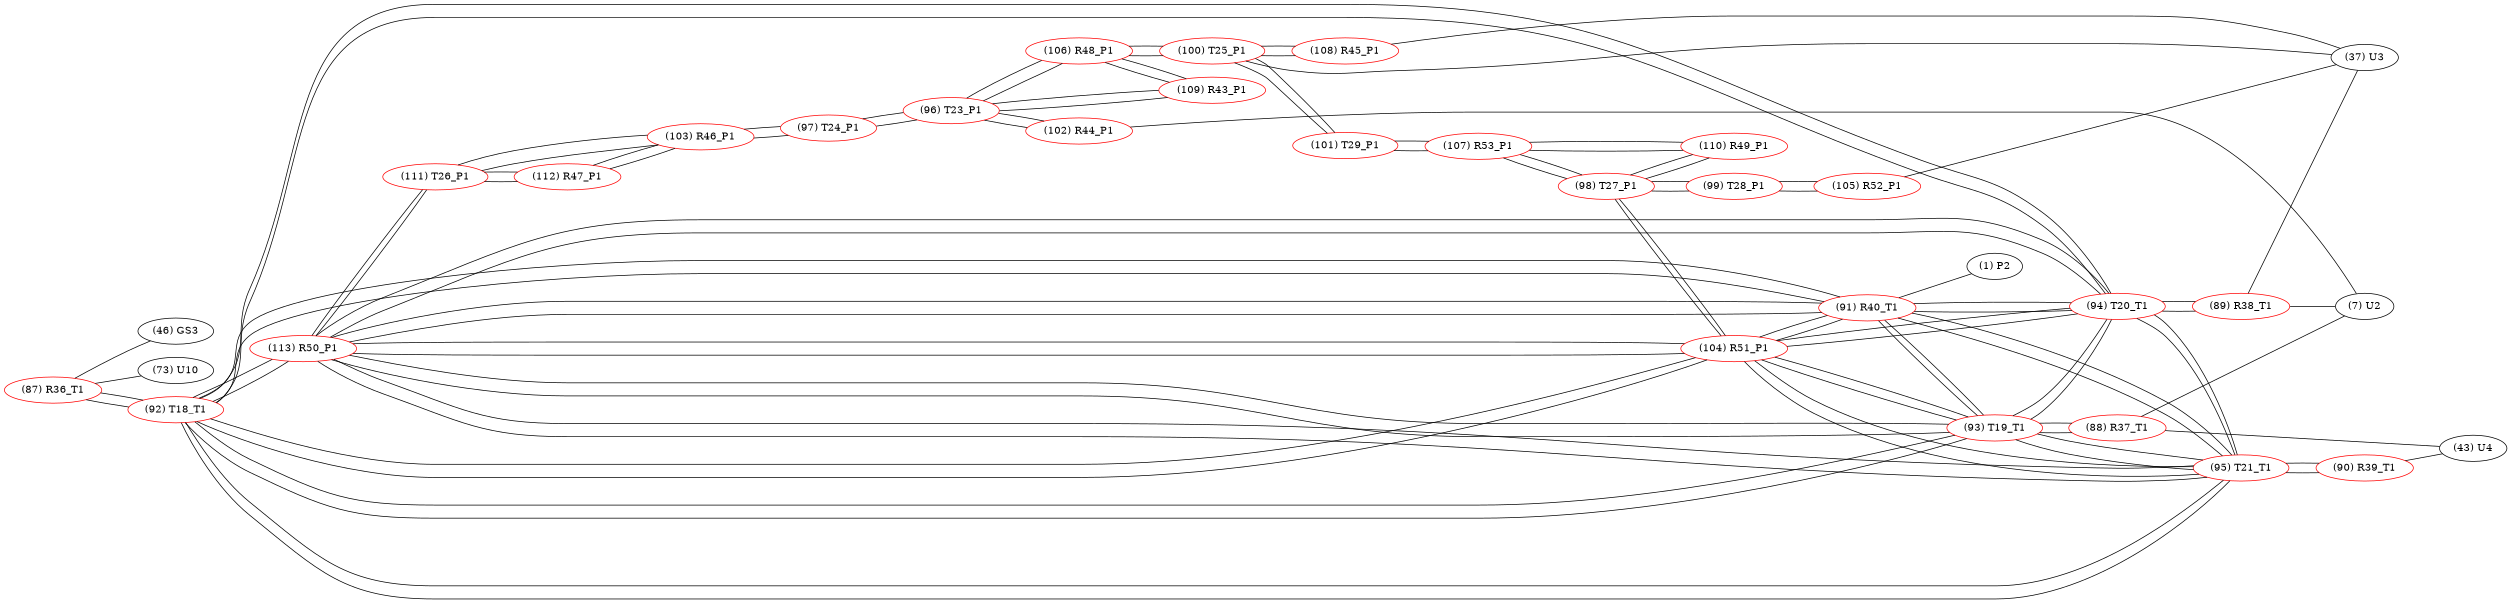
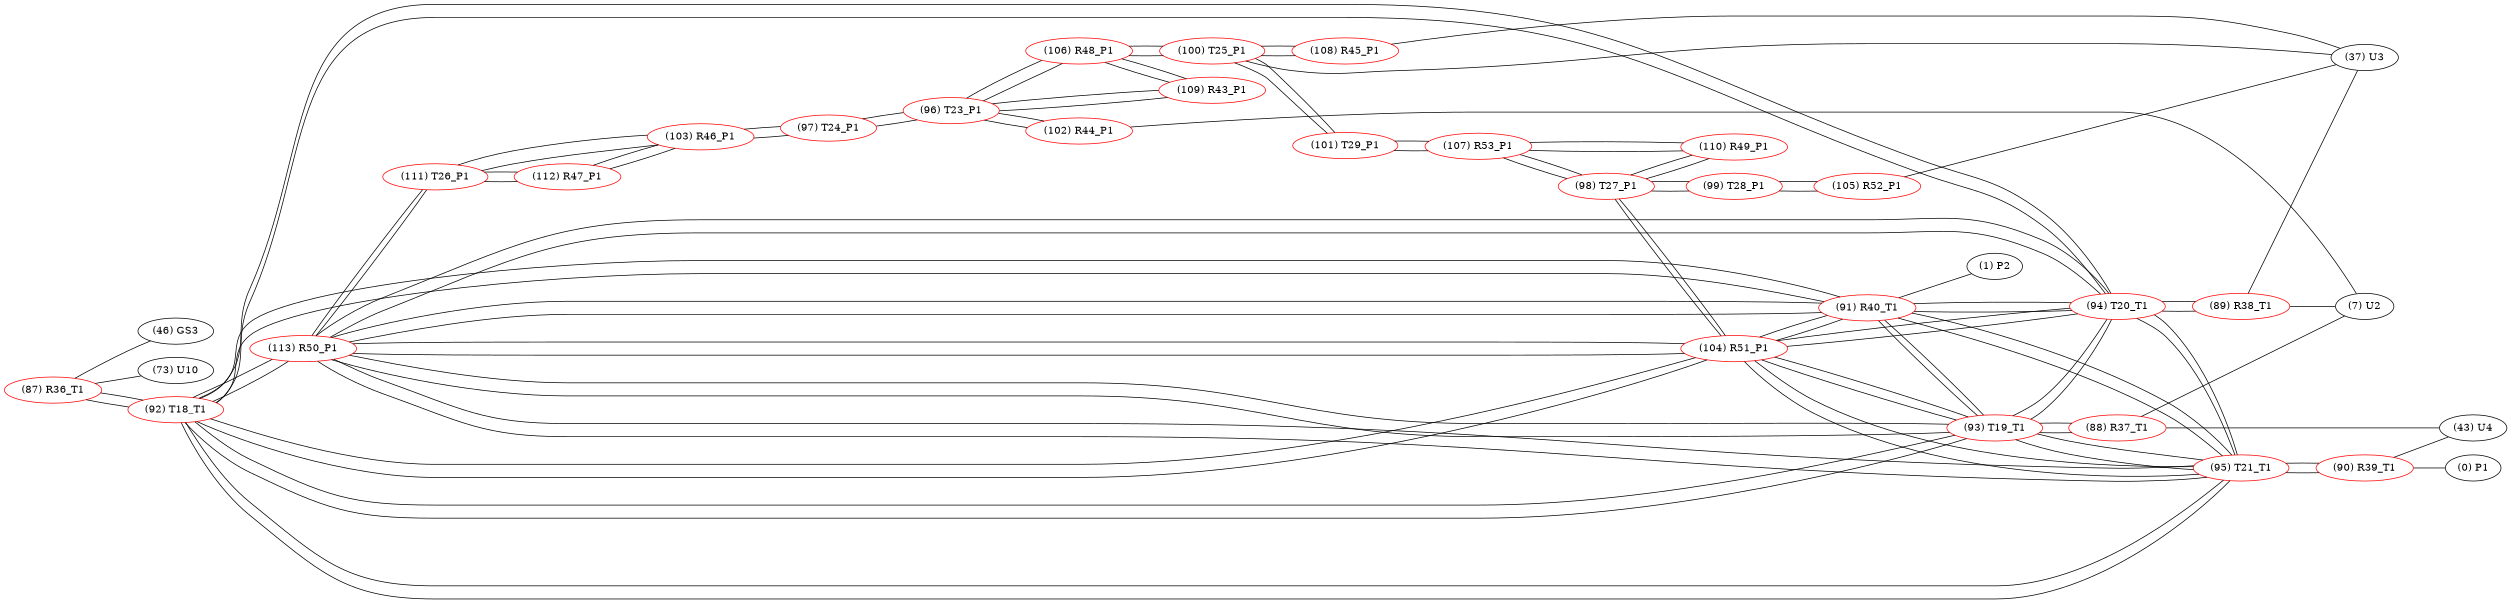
  graph {
    rankdir=LR
    node [color=red]
    n1 [label="(87) R36_T1"]
    n2 [label="(46) GS3" color=""]
    n3 [label="(73) U10" color=""]
    n4 [label="(92) T18_T1"]
    n5 [label="(93) T19_T1"]
    n6 [label="(94) T20_T1"]
    n7 [label="(95) T21_T1"]
    n8 [label="(91) R40_T1"]
    n9 [label="(104) R51_P1"]
    n10 [label="(113) R50_P1"]
    n11 [label="(88) R37_T1"]
    n12 [label="(89) R38_T1"]
    n13 [label="(90) R39_T1"]
    n14 [label="(1) P2" color=""]
    n15 [label="(98) T27_P1"]
    n16 [label="(111) T26_P1"]
    n17 [label="(7) U2" color=""]
    n18 [label="(43) U4" color=""]
    n19 [label="(37) U3" color=""]
+   n20 [label="(0) P1" color=""]
    n21 [label="(99) T28_P1"]
    n22 [label="(107) R53_P1"]
    n23 [label="(110) R49_P1"]
    n24 [label="(103) R46_P1"]
    n25 [label="(112) R47_P1"]
    n26 [label="(96) T23_P1"]
    n27 [label="(106) R48_P1"]
    n28 [label="(109) R43_P1"]
    n29 [label="(97) T24_P1"]
    n30 [label="(102) R44_P1"]
    n31 [label="(100) T25_P1"]
    n32 [label="(101) T29_P1"]
    n33 [label="(108) R45_P1"]
    n34 [label="(105) R52_P1"]
    n1 -- n2
    n1 -- n3
    n1 -- n4
    n4 -- n1
    n4 -- n5
    n4 -- n6
    n4 -- n7
    n4 -- n8
    n4 -- n9
    n4 -- n10
    n5 -- n4
    n5 -- n6
    n5 -- n7
    n5 -- n8
    n5 -- n9
    n5 -- n10
    n5 -- n11
    n6 -- n4
    n6 -- n5
    n6 -- n7
    n6 -- n8
    n6 -- n9
    n6 -- n10
    n6 -- n12
    n7 -- n4
    n7 -- n5
    n7 -- n6
    n7 -- n8
    n7 -- n9
    n7 -- n10
    n7 -- n13
    n8 -- n4
    n8 -- n5
    n8 -- n6
    n8 -- n7
    n8 -- n9
    n8 -- n10
    n8 -- n14
    n9 -- n4
    n9 -- n5
    n9 -- n6
    n9 -- n7
    n9 -- n8
    n9 -- n10
    n9 -- n15
    n10 -- n4
    n10 -- n5
    n10 -- n6
    n10 -- n7
    n10 -- n8
    n10 -- n9
    n10 -- n16
    n11 -- n5
    n11 -- n17
    n11 -- n18
    n12 -- n6
    n12 -- n17
    n12 -- n19
    n13 -- n7
    n13 -- n18
+   n13 -- n20
    n15 -- n9
    n15 -- n21
    n15 -- n22
    n15 -- n23
    n16 -- n10
    n16 -- n24
    n16 -- n25
    n21 -- n15
    n21 -- n34
    n22 -- n15
    n22 -- n23
    n22 -- n32
    n23 -- n15
    n23 -- n22
    n24 -- n16
    n24 -- n25
    n24 -- n29
    n25 -- n16
    n25 -- n24
    n26 -- n27
    n26 -- n28
    n26 -- n29
    n26 -- n30
    n27 -- n26
    n27 -- n28
    n27 -- n31
    n28 -- n26
    n28 -- n27
    n29 -- n24
    n29 -- n26
    n30 -- n17
    n30 -- n26
    n31 -- n19
    n31 -- n27
    n31 -- n32
    n31 -- n33
    n32 -- n22
    n32 -- n31
    n33 -- n19
    n33 -- n31
    n34 -- n19
    n34 -- n21
  }
